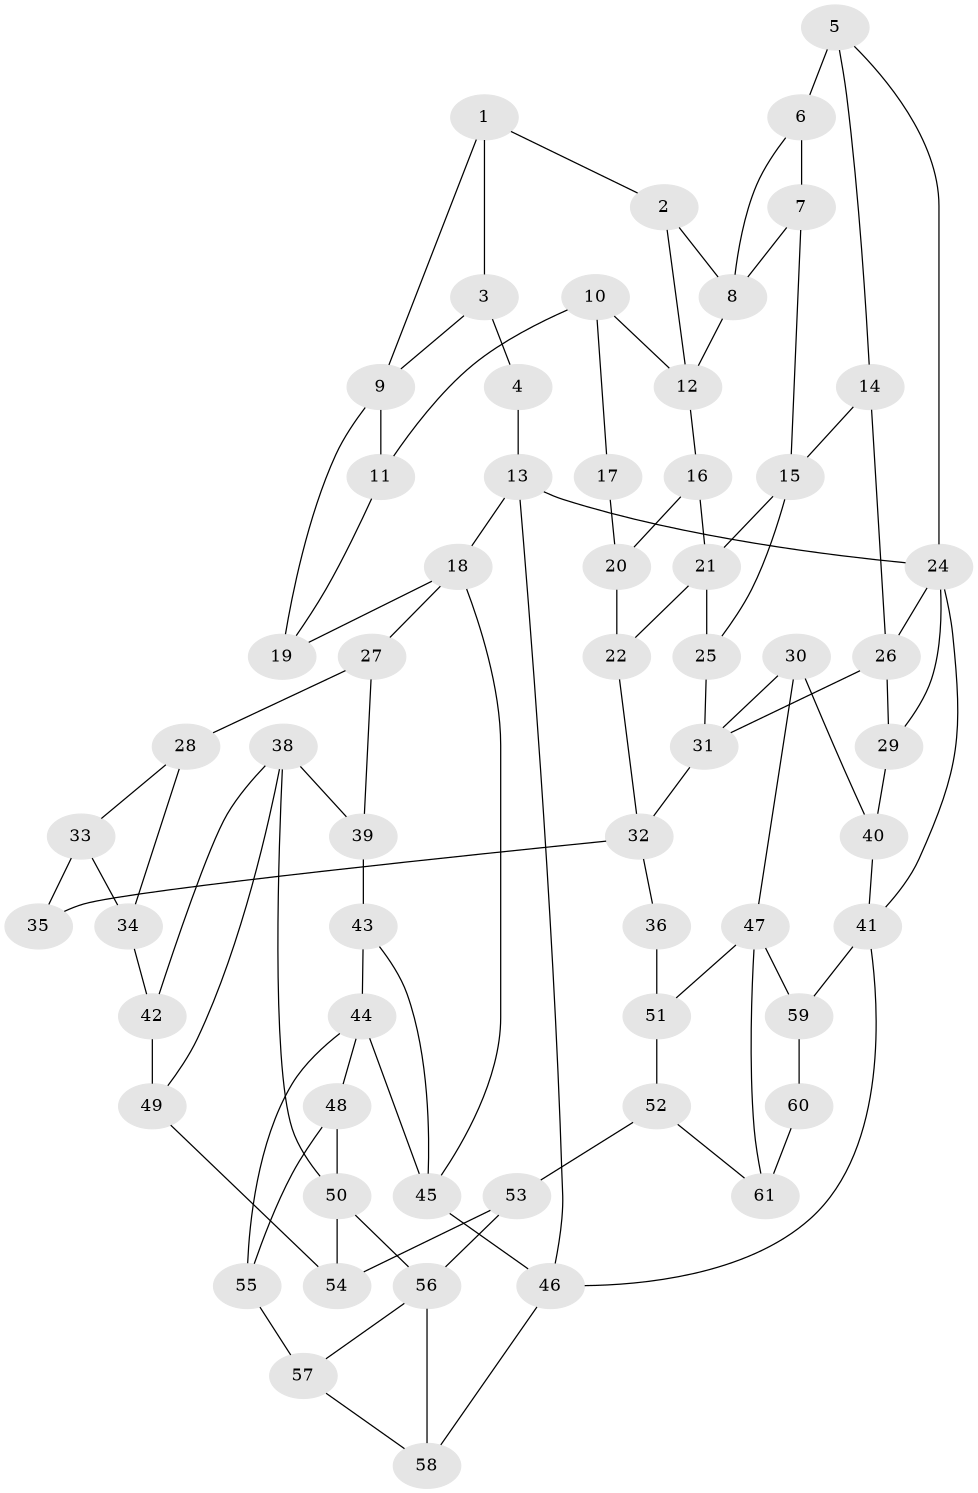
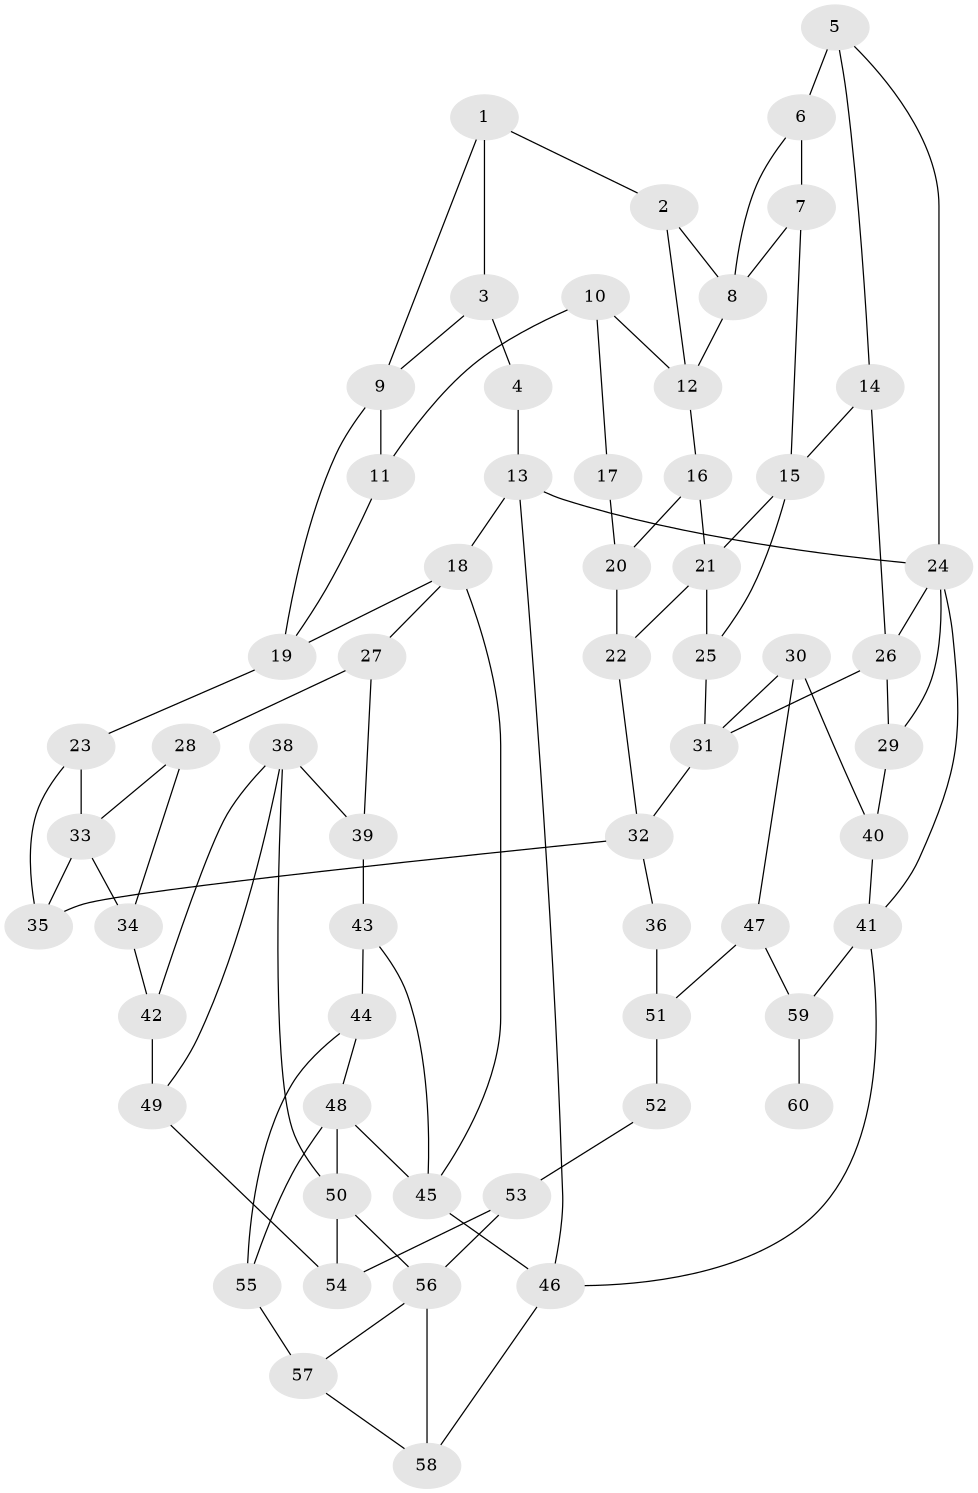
  graph {
    node [color=gray90 style=filled]
    edge [weight=1.0]
    1
    2
    3
    9
    8
    12
    4
    11
    19
    16
    13
    24
    18
    46
    5
    6
    14
    7
    15
    26
    29
    41
    21
    25
+   23
    10
    17
    20
    27
    45
    58
    31
    22
    28
    39
    33
    35
    32
    36
    34
    40
    59
    43
    42
    30
    47
    51
-   61
    49
    52
    38
    50
    54
    56
    44
    60
    48
    55
    57
    53
    1 -- 2
    1 -- 3
    1 -- 9
    2 -- 8
    2 -- 12
    3 -- 9
    3 -- 4
    9 -- 11
    9 -- 19
    8 -- 12
    12 -- 16
    4 -- 13 [weight=2.0]
    11 -- 19
+   19 -- 23
    16 -- 21
    16 -- 20
    13 -- 24
    13 -- 18
    13 -- 46
    24 -- 26
    24 -- 29
    24 -- 41
    18 -- 19
    18 -- 27
    18 -- 45
    46 -- 58
    5 -- 24
    5 -- 6 [weight=2.0]
    5 -- 14
    6 -- 8
    6 -- 7
    14 -- 15
    14 -- 26
    7 -- 8
    7 -- 15
    15 -- 21
    15 -- 25
    26 -- 29
    26 -- 31
    29 -- 40 [weight=2.0]
    41 -- 46
    41 -- 59 [weight=2.0]
    21 -- 25
    21 -- 22
    25 -- 31
+   23 -- 33
+   23 -- 35
    10 -- 12
    10 -- 11
    10 -- 17 [weight=2.0]
    17 -- 20 [weight=2.0]
    20 -- 22
    27 -- 28 [weight=2.0]
    27 -- 39
    45 -- 46
    31 -- 32
    22 -- 32
    28 -- 33
    28 -- 34
    39 -- 43 [weight=2.0]
    33 -- 35
    33 -- 34
    32 -- 35
    32 -- 36
    36 -- 51 [weight=2.0]
    34 -- 42
    40 -- 41
    59 -- 60
    43 -- 45
    43 -- 44
    42 -- 49
    30 -- 31
    30 -- 40
    30 -- 47
    47 -- 59
    47 -- 51
-   47 -- 61
    51 -- 52
    49 -- 54 [weight=2.0]
-   52 -- 61
    52 -- 53
    38 -- 39
    38 -- 42
    38 -- 49
    38 -- 50
    50 -- 54
    50 -- 56
    56 -- 58
    56 -- 57
-   44 -- 45
+   48 -- 45
    44 -- 48
    44 -- 55
-   60 -- 61 [weight=2.0]
    48 -- 50
    48 -- 55
    55 -- 57 [weight=2.0]
    57 -- 58
    53 -- 54
    53 -- 56
  }
